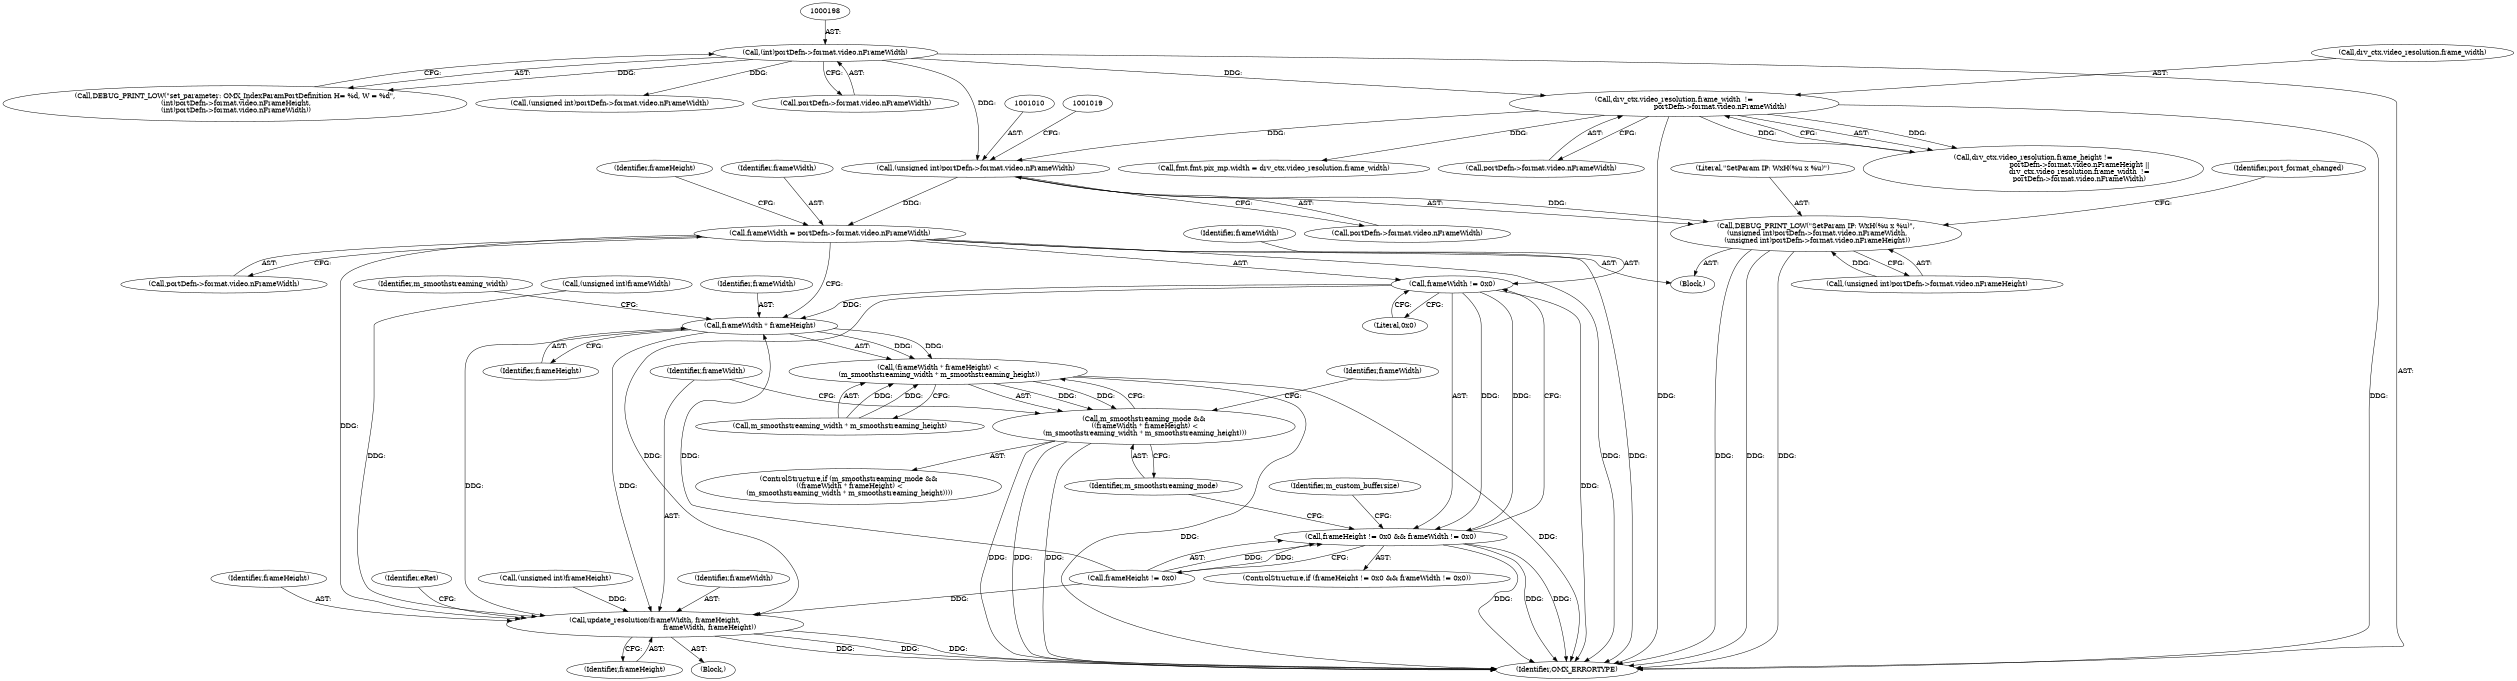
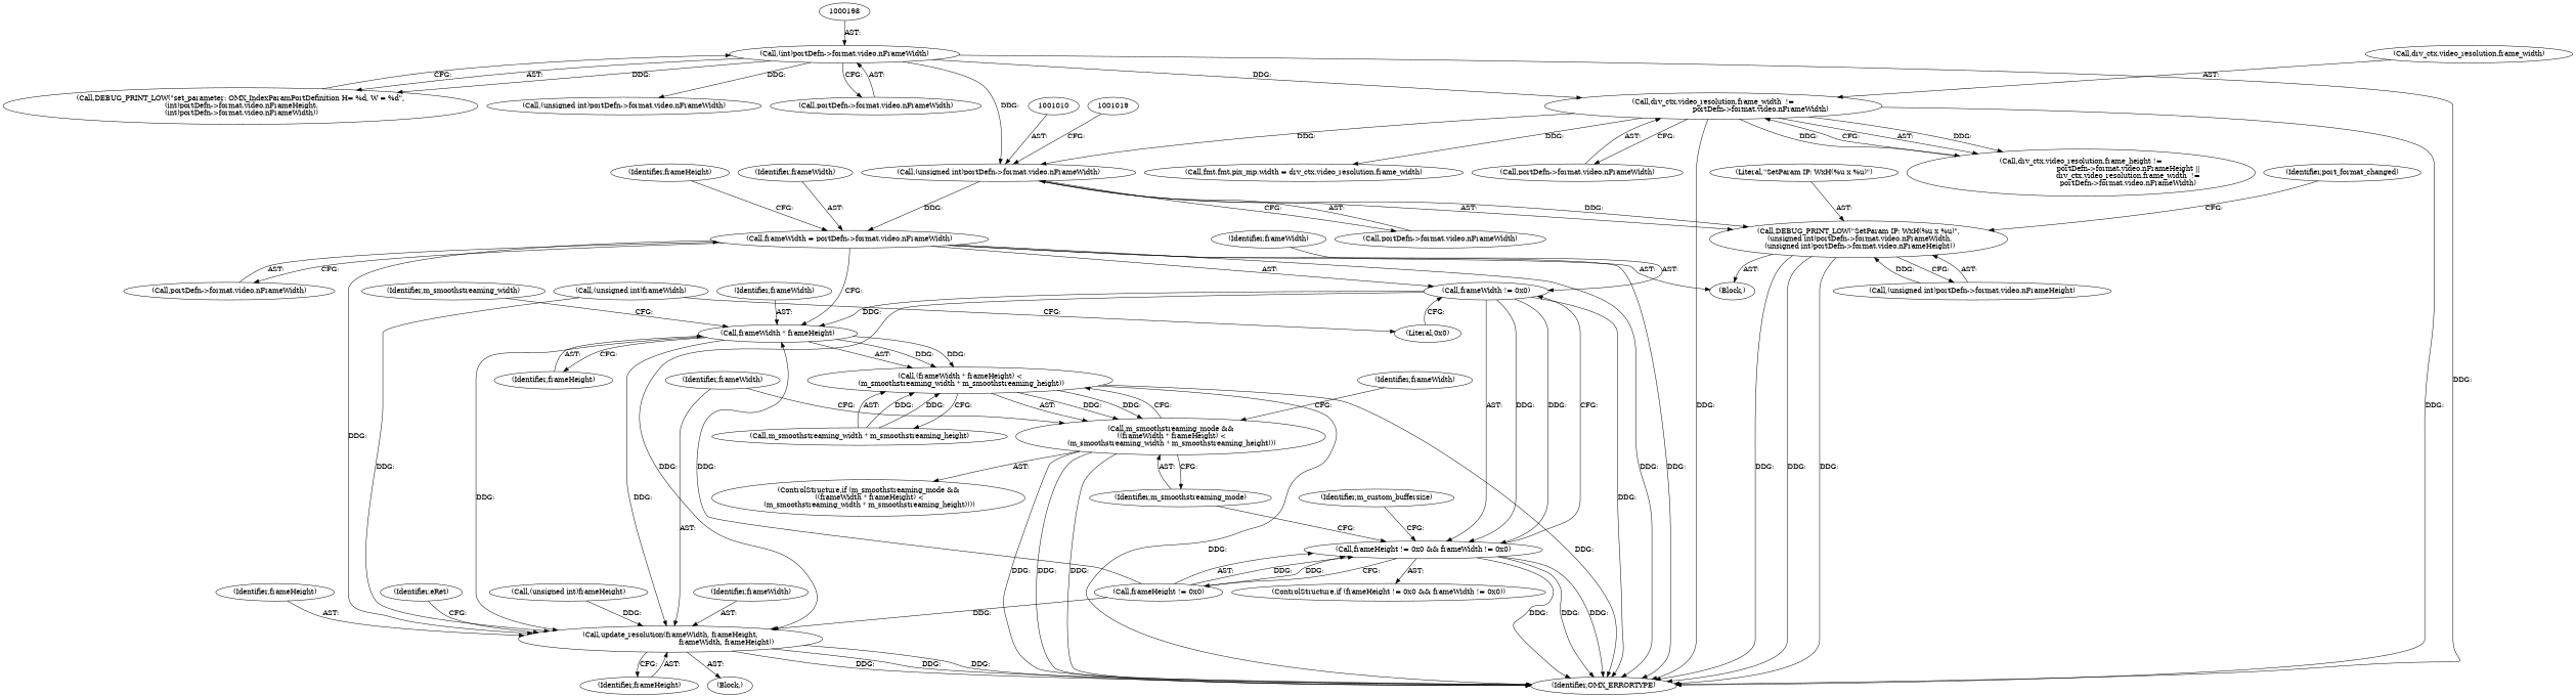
  digraph {
    n1 [label="(Call,(unsigned int)portDefn->format.video.nFrameWidth)"]
    n2 [label="(Call,DEBUG_PRINT_LOW(\"SetParam IP: WxH(%u x %u)\",\n (unsigned int)portDefn->format.video.nFrameWidth,\n (unsigned int)portDefn->format.video.nFrameHeight))"]
    n3 [label="(Call,frameWidth = portDefn->format.video.nFrameWidth)"]
    n4 [label="(Call,portDefn->format.video.nFrameWidth)"]
    n5 [label="(Identifier,OMX_ERRORTYPE)"]
    n6 [label="(Call,(unsigned int)portDefn->format.video.nFrameHeight)"]
    n7 [label="(Block,)"]
    n8 [label="(Call,frameWidth != 0x0)"]
    n9 [label="(Call,frameWidth * frameHeight)"]
    n10 [label="(Call,update_resolution(frameWidth, frameHeight,\n                                                   frameWidth, frameHeight))"]
    n11 [label="(Call,portDefn->format.video.nFrameWidth)"]
    n12 [label="(Call,drv_ctx.video_resolution.frame_width  !=\n                                           portDefn->format.video.nFrameWidth)"]
    n13 [label="(Call,drv_ctx.video_resolution.frame_height !=\n                                           portDefn->format.video.nFrameHeight ||\n                                           drv_ctx.video_resolution.frame_width  !=\n                                           portDefn->format.video.nFrameWidth)"]
    n14 [label="(Call,fmt.fmt.pix_mp.width = drv_ctx.video_resolution.frame_width)"]
    n15 [label="(Call,portDefn->format.video.nFrameWidth)"]
    n16 [label="(Call,(int)portDefn->format.video.nFrameWidth)"]
    n17 [label="(Call,DEBUG_PRINT_LOW(\"set_parameter: OMX_IndexParamPortDefinition H= %d, W = %d\",\n (int)portDefn->format.video.nFrameHeight,\n (int)portDefn->format.video.nFrameWidth))"]
    n18 [label="(Call,(unsigned int)portDefn->format.video.nFrameWidth)"]
    n19 [label="(Call,portDefn->format.video.nFrameWidth)"]
    n20 [label="(Call,frameHeight != 0x0 && frameWidth != 0x0)"]
    n21 [label="(Literal,0x0)"]
    n22 [label="(Call,(frameWidth * frameHeight) <\n (m_smoothstreaming_width * m_smoothstreaming_height))"]
    n23 [label="(Identifier,frameHeight)"]
    n24 [label="(Block,)"]
    n25 [label="(Identifier,frameHeight)"]
    n26 [label="(Call,frameHeight != 0x0)"]
    n27 [label="(ControlStructure,if (frameHeight != 0x0 && frameWidth != 0x0))"]
    n28 [label="(Call,m_smoothstreaming_mode &&\n ((frameWidth * frameHeight) <\n (m_smoothstreaming_width * m_smoothstreaming_height)))"]
    n29 [label="(Call,m_smoothstreaming_width * m_smoothstreaming_height)"]
    n30 [label="(ControlStructure,if (m_smoothstreaming_mode &&\n ((frameWidth * frameHeight) <\n (m_smoothstreaming_width * m_smoothstreaming_height))))"]
    n31 [label="(Identifier,m_smoothstreaming_mode)"]
    n32 [label="(Call,drv_ctx.video_resolution.frame_width)"]
    n33 [label="(Identifier,frameHeight)"]
    n34 [label="(Identifier,m_smoothstreaming_width)"]
    n35 [label="(Identifier,port_format_changed)"]
    n36 [label="(Identifier,frameWidth)"]
    n37 [label="(Identifier,m_custom_buffersize)"]
    n38 [label="(Identifier,eRet)"]
    n39 [label="(Identifier,frameHeight)"]
    n40 [label="(Call,(unsigned int)frameHeight)"]
    n41 [label="(Call,(unsigned int)frameWidth)"]
    n42 [label="(Literal,\"SetParam IP: WxH(%u x %u)\")"]
    n43 [label="(Identifier,frameWidth)"]
    n44 [label="(Identifier,frameWidth)"]
    n45 [label="(Identifier,frameWidth)"]
    n46 [label="(Identifier,frameWidth)"]
    n47 [label="(Identifier,frameWidth)"]
    1001010
    1001019
    1000198
    n1 -> n2 [label="AST: "]
    n1 -> n2 [label="DDG: "]
    n1 -> n3 [label="DDG: "]
    n1 -> n4 [label="CFG: "]
    n2 -> n5 [label="DDG: "]
    n2 -> n5 [label="DDG: "]
    n2 -> n5 [label="DDG: "]
    n2 -> n6 [label="CFG: "]
    n2 -> n7 [label="AST: "]
    n3 -> n5 [label="DDG: "]
    n3 -> n5 [label="DDG: "]
    n3 -> n7 [label="AST: "]
    n3 -> n8 [label="AST: "]
    n3 -> n9 [label="CFG: "]
    n3 -> n10 [label="DDG: "]
    n3 -> n11 [label="CFG: "]
    n4 -> n1 [label="AST: "]
    n6 -> n2 [label="AST: "]
    n6 -> n2 [label="DDG: "]
    n8 -> n5 [label="DDG: "]
    n8 -> n9 [label="DDG: "]
    n8 -> n10 [label="DDG: "]
    n8 -> n20 [label="AST: "]
    n8 -> n20 [label="DDG: "]
    n8 -> n20 [label="DDG: "]
-   n8 -> n21 [label="CFG: "]
+   n41 -> n21 [label="CFG: "]
    n9 -> n10 [label="DDG: "]
    n9 -> n10 [label="DDG: "]
    n9 -> n22 [label="AST: "]
    n9 -> n22 [label="DDG: "]
    n9 -> n22 [label="DDG: "]
    n9 -> n23 [label="CFG: "]
    n10 -> n5 [label="DDG: "]
    n10 -> n5 [label="DDG: "]
    n10 -> n5 [label="DDG: "]
    n10 -> n24 [label="AST: "]
    n10 -> n25 [label="CFG: "]
    n11 -> n3 [label="AST: "]
    n12 -> n1 [label="DDG: "]
    n12 -> n5 [label="DDG: "]
    n12 -> n5 [label="DDG: "]
    n12 -> n13 [label="AST: "]
    n12 -> n13 [label="DDG: "]
    n12 -> n13 [label="DDG: "]
    n12 -> n14 [label="DDG: "]
    n12 -> n15 [label="CFG: "]
    n13 -> n12 [label="CFG: "]
    n15 -> n12 [label="AST: "]
    n16 -> n1 [label="DDG: "]
-   n16 -> n5 [label="AST: "]
+   n16 -> n5 [label="DDG: "]
    n16 -> n12 [label="DDG: "]
    n16 -> n17 [label="AST: "]
    n16 -> n17 [label="DDG: "]
    n16 -> n18 [label="DDG: "]
    n16 -> n19 [label="CFG: "]
    n17 -> n16 [label="CFG: "]
    n19 -> n16 [label="AST: "]
    n20 -> n5 [label="DDG: "]
    n20 -> n5 [label="DDG: "]
    n20 -> n5 [label="DDG: "]
    n20 -> n8 [label="CFG: "]
    n20 -> n26 [label="CFG: "]
    n20 -> n27 [label="AST: "]
    n21 -> n8 [label="CFG: "]
    n22 -> n5 [label="DDG: "]
    n22 -> n5 [label="DDG: "]
    n22 -> n28 [label="AST: "]
    n22 -> n28 [label="DDG: "]
    n22 -> n28 [label="DDG: "]
    n22 -> n29 [label="CFG: "]
    n23 -> n9 [label="AST: "]
    n25 -> n10 [label="AST: "]
    n26 -> n9 [label="DDG: "]
    n26 -> n10 [label="DDG: "]
    n26 -> n20 [label="AST: "]
    n26 -> n20 [label="DDG: "]
    n26 -> n20 [label="DDG: "]
    n28 -> n5 [label="DDG: "]
    n28 -> n5 [label="DDG: "]
    n28 -> n5 [label="DDG: "]
    n28 -> n22 [label="CFG: "]
    n28 -> n30 [label="AST: "]
    n28 -> n31 [label="CFG: "]
    n29 -> n22 [label="AST: "]
    n29 -> n22 [label="DDG: "]
    n29 -> n22 [label="DDG: "]
    n31 -> n20 [label="CFG: "]
    n31 -> n28 [label="AST: "]
    n32 -> n12 [label="AST: "]
    n33 -> n10 [label="AST: "]
    n34 -> n9 [label="CFG: "]
    n35 -> n2 [label="CFG: "]
    n36 -> n9 [label="AST: "]
    n37 -> n20 [label="CFG: "]
    n38 -> n10 [label="CFG: "]
    n39 -> n3 [label="CFG: "]
    n40 -> n10 [label="DDG: "]
    n41 -> n10 [label="DDG: "]
    n42 -> n2 [label="AST: "]
    n43 -> n10 [label="AST: "]
    n44 -> n8 [label="AST: "]
    n45 -> n28 [label="CFG: "]
    n46 -> n3 [label="AST: "]
    n47 -> n10 [label="AST: "]
    n47 -> n28 [label="CFG: "]
    1001010 -> n1 [label="AST: "]
    1001019 -> n1 [label="CFG: "]
    1000198 -> n16 [label="AST: "]
  }
